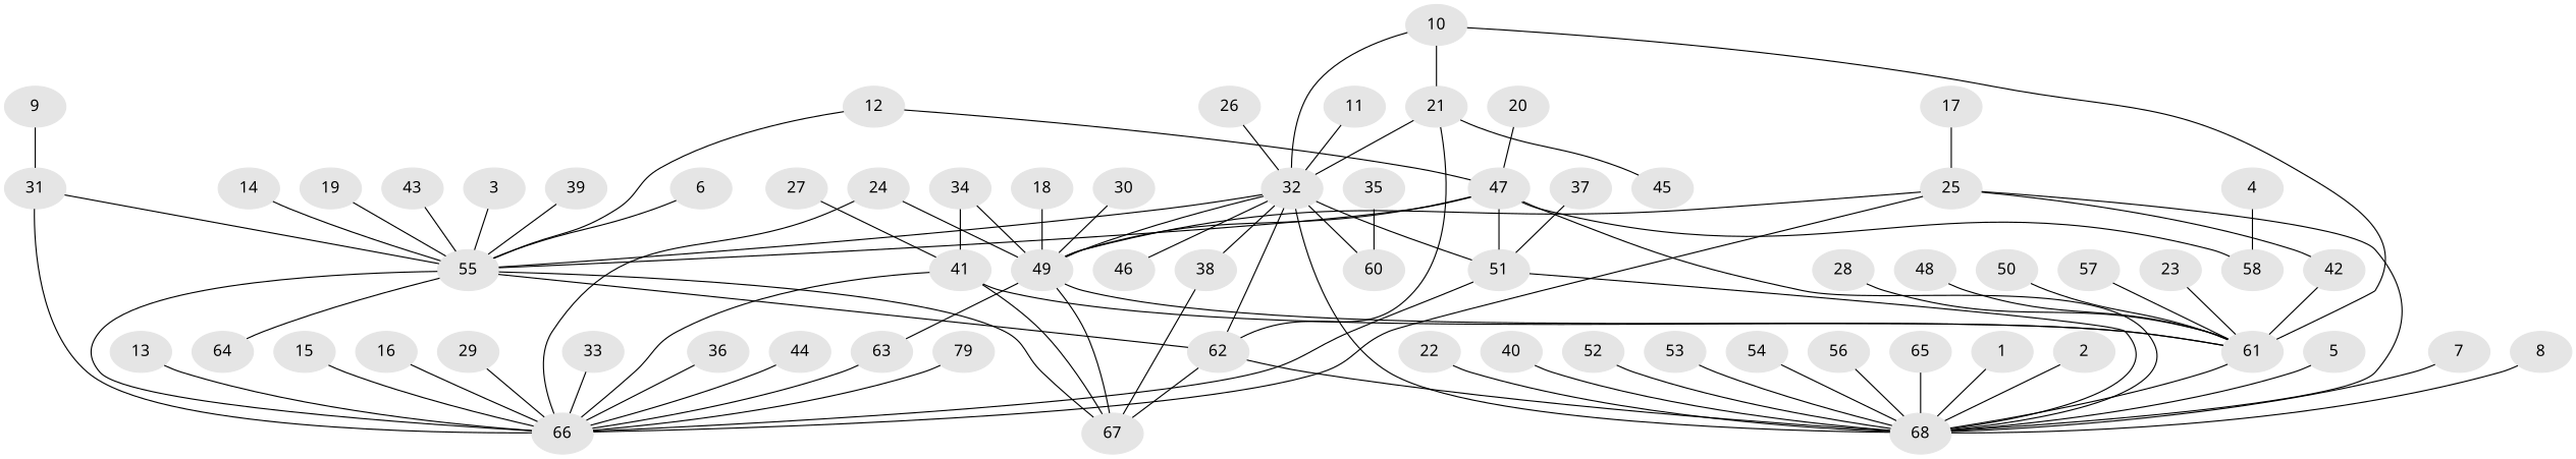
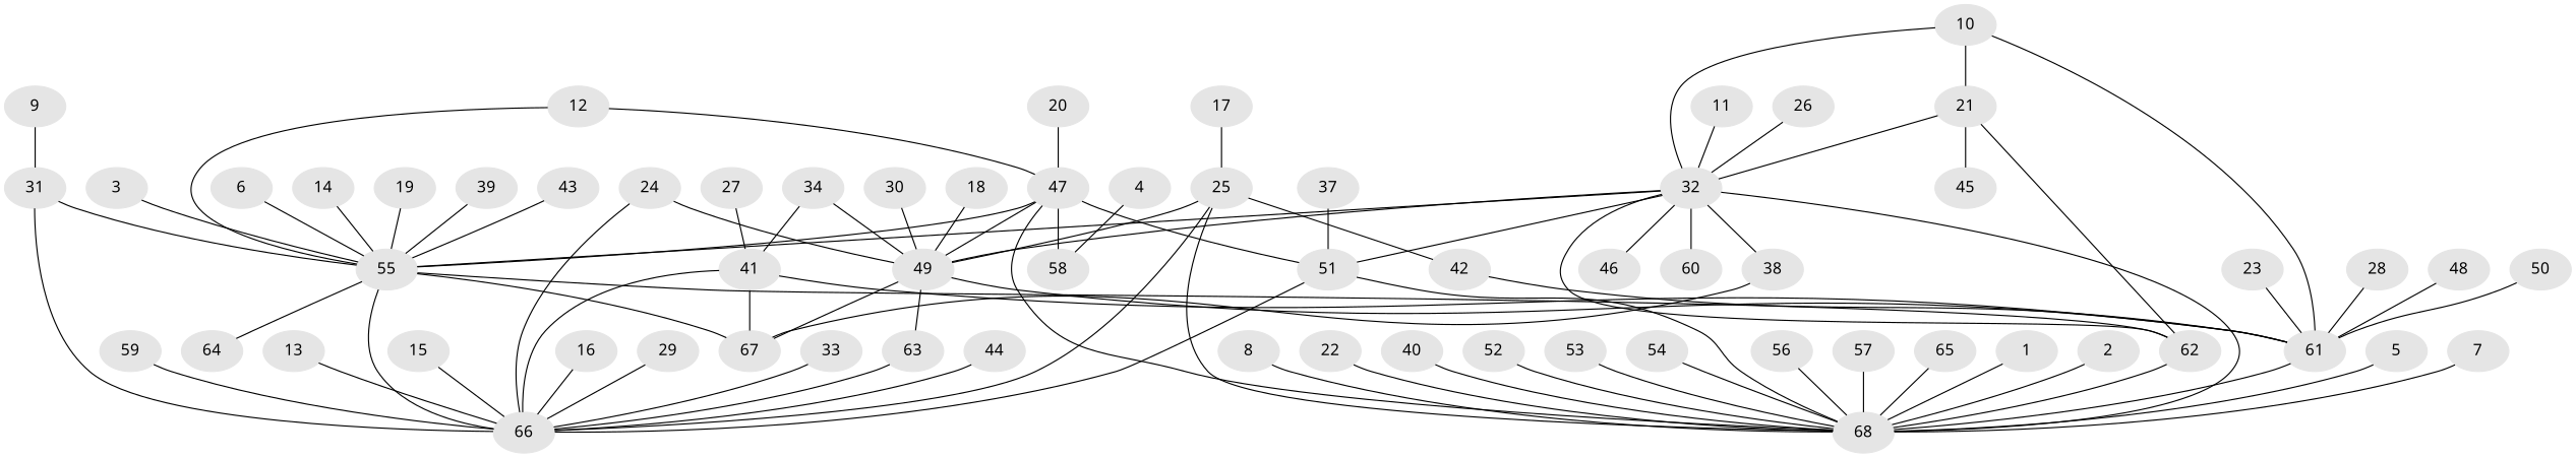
  graph {
    fontname="Noto Sans"
    node [color=gray90 fontname="Noto Sans" style=filled]
    edge [fontname="Noto Sans" weight=1.0]
    1
    68
    2
    3
    55
    66
    62
    67
    64
    4
    58
    5
    6
    7
    8
    9
    31
    10
    21
    32
    61
    45
    49
    38
    46
    51
    60
    11
    12
    47
    13
    14
    15
    16
    17
    25
    42
    18
    63
    19
    20
    22
    23
    24
    26
    27
    41
    28
    29
    30
    33
    34
-   35
-   36
    37
    39
    40
    43
    44
    48
    50
    52
    53
    54
    56
    57
-   59 [label=79]
+   59
    65
    1 -- 68
    2 -- 68
    3 -- 55
    55 -- 66
    55 -- 62
    55 -- 67
    55 -- 64
    62 -- 68 [weight=2.0]
-   62 -- 67
    4 -- 58
    5 -- 68
    6 -- 55
    7 -- 68
    8 -- 68
    9 -- 31
    31 -- 55
    31 -- 66 [weight=2.0]
    10 -- 21
    10 -- 32
    10 -- 61
    21 -- 62
    21 -- 32
    21 -- 45
    32 -- 68
    32 -- 55
    32 -- 62
    32 -- 49
    32 -- 38
    32 -- 46
    32 -- 51
    32 -- 60 [weight=2.0]
    61 -- 68
    49 -- 67
    49 -- 61
    49 -- 63
    38 -- 67
    51 -- 68
    51 -- 66
    11 -- 32
    12 -- 55
    12 -- 47
    47 -- 68
    47 -- 55
    47 -- 58
    47 -- 49
    47 -- 51
    13 -- 66
    14 -- 55
    15 -- 66
    16 -- 66
    17 -- 25
    25 -- 68
    25 -- 66
    25 -- 49
    25 -- 42
    42 -- 61
    18 -- 49
    63 -- 66
    19 -- 55
    20 -- 47
    22 -- 68
    23 -- 61
    24 -- 66
    24 -- 49
    26 -- 32
    27 -- 41
    41 -- 66
    41 -- 67
    41 -- 61
    28 -- 61
    29 -- 66
    30 -- 49
    33 -- 66
    34 -- 49
    34 -- 41
-   35 -- 60
-   36 -- 66
    37 -- 51
    39 -- 55
    40 -- 68
    43 -- 55
    44 -- 66
    48 -- 61
    50 -- 61
    52 -- 68
    53 -- 68
    54 -- 68
    56 -- 68
-   57 -- 61
+   57 -- 68
    59 -- 66
    65 -- 68 [weight=2.0]
  }
